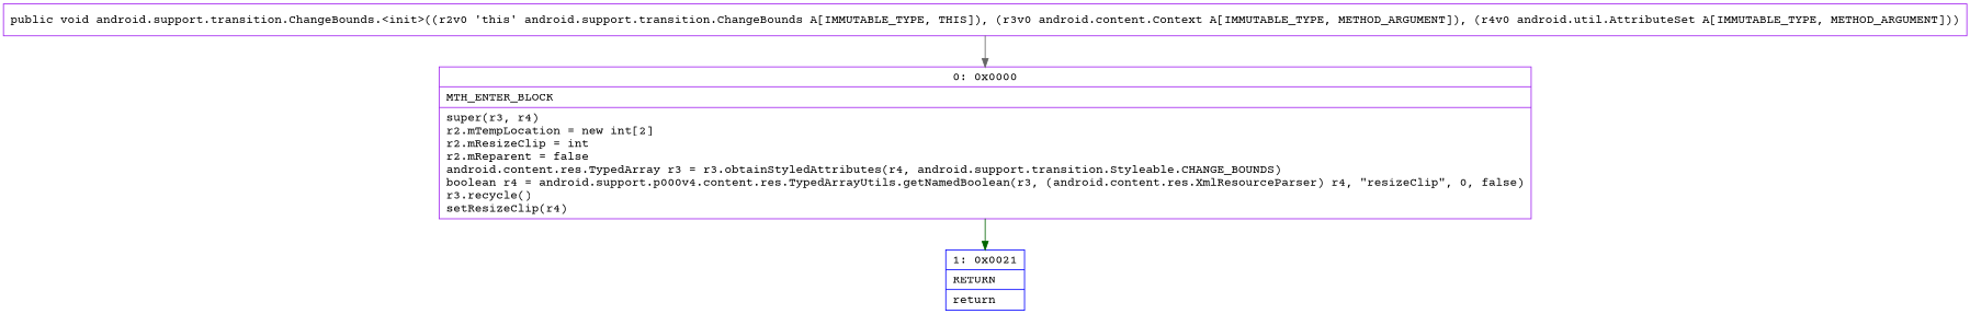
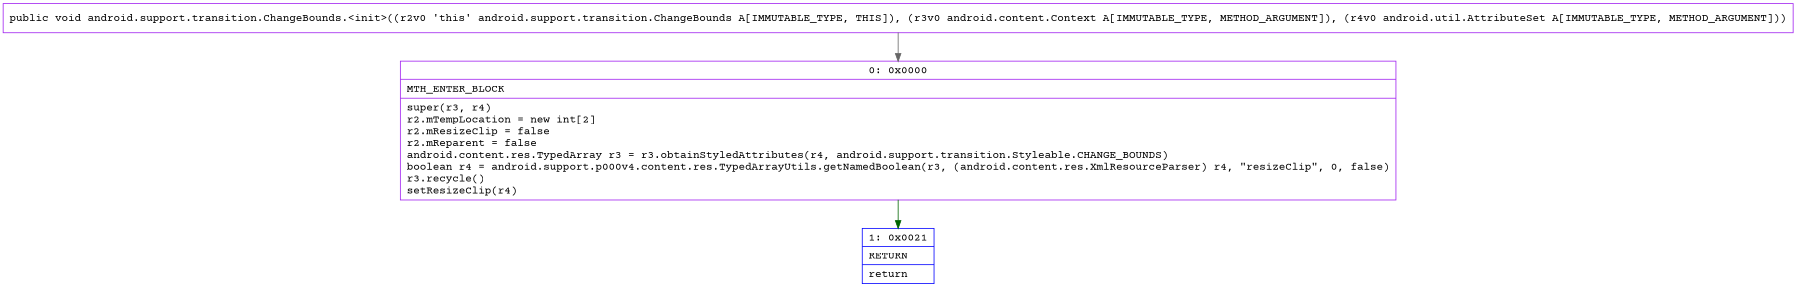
  digraph {
    fontname="Courier Prime"
    node [shape=record color=purple fontname="Courier Prime"]
    edge [arrowhead=normal fontname="Courier Prime"]
-   n1 [label="{0\:\ 0x0000|MTH_ENTER_BLOCK\l|super(r3, r4)\lr2.mTempLocation = new int[2]\lr2.mResizeClip = int\lr2.mReparent = false\landroid.content.res.TypedArray r3 = r3.obtainStyledAttributes(r4, android.support.transition.Styleable.CHANGE_BOUNDS)\lboolean r4 = android.support.p000v4.content.res.TypedArrayUtils.getNamedBoolean(r3, (android.content.res.XmlResourceParser) r4, \"resizeClip\", 0, false)\lr3.recycle()\lsetResizeClip(r4)\l}"]
+   n1 [label="{0\:\ 0x0000|MTH_ENTER_BLOCK\l|super(r3, r4)\lr2.mTempLocation = new int[2]\lr2.mResizeClip = false\lr2.mReparent = false\landroid.content.res.TypedArray r3 = r3.obtainStyledAttributes(r4, android.support.transition.Styleable.CHANGE_BOUNDS)\lboolean r4 = android.support.p000v4.content.res.TypedArrayUtils.getNamedBoolean(r3, (android.content.res.XmlResourceParser) r4, \"resizeClip\", 0, false)\lr3.recycle()\lsetResizeClip(r4)\l}"]
    n2 [label="{1\:\ 0x0021|RETURN\l|return\l}" color=blue]
    n3 [label="{public void android.support.transition.ChangeBounds.\<init\>((r2v0 'this' android.support.transition.ChangeBounds A[IMMUTABLE_TYPE, THIS]), (r3v0 android.content.Context A[IMMUTABLE_TYPE, METHOD_ARGUMENT]), (r4v0 android.util.AttributeSet A[IMMUTABLE_TYPE, METHOD_ARGUMENT])) }"]
    n1 -> n2 [color=darkgreen]
    n3 -> n1 [color=gray40]
  }
